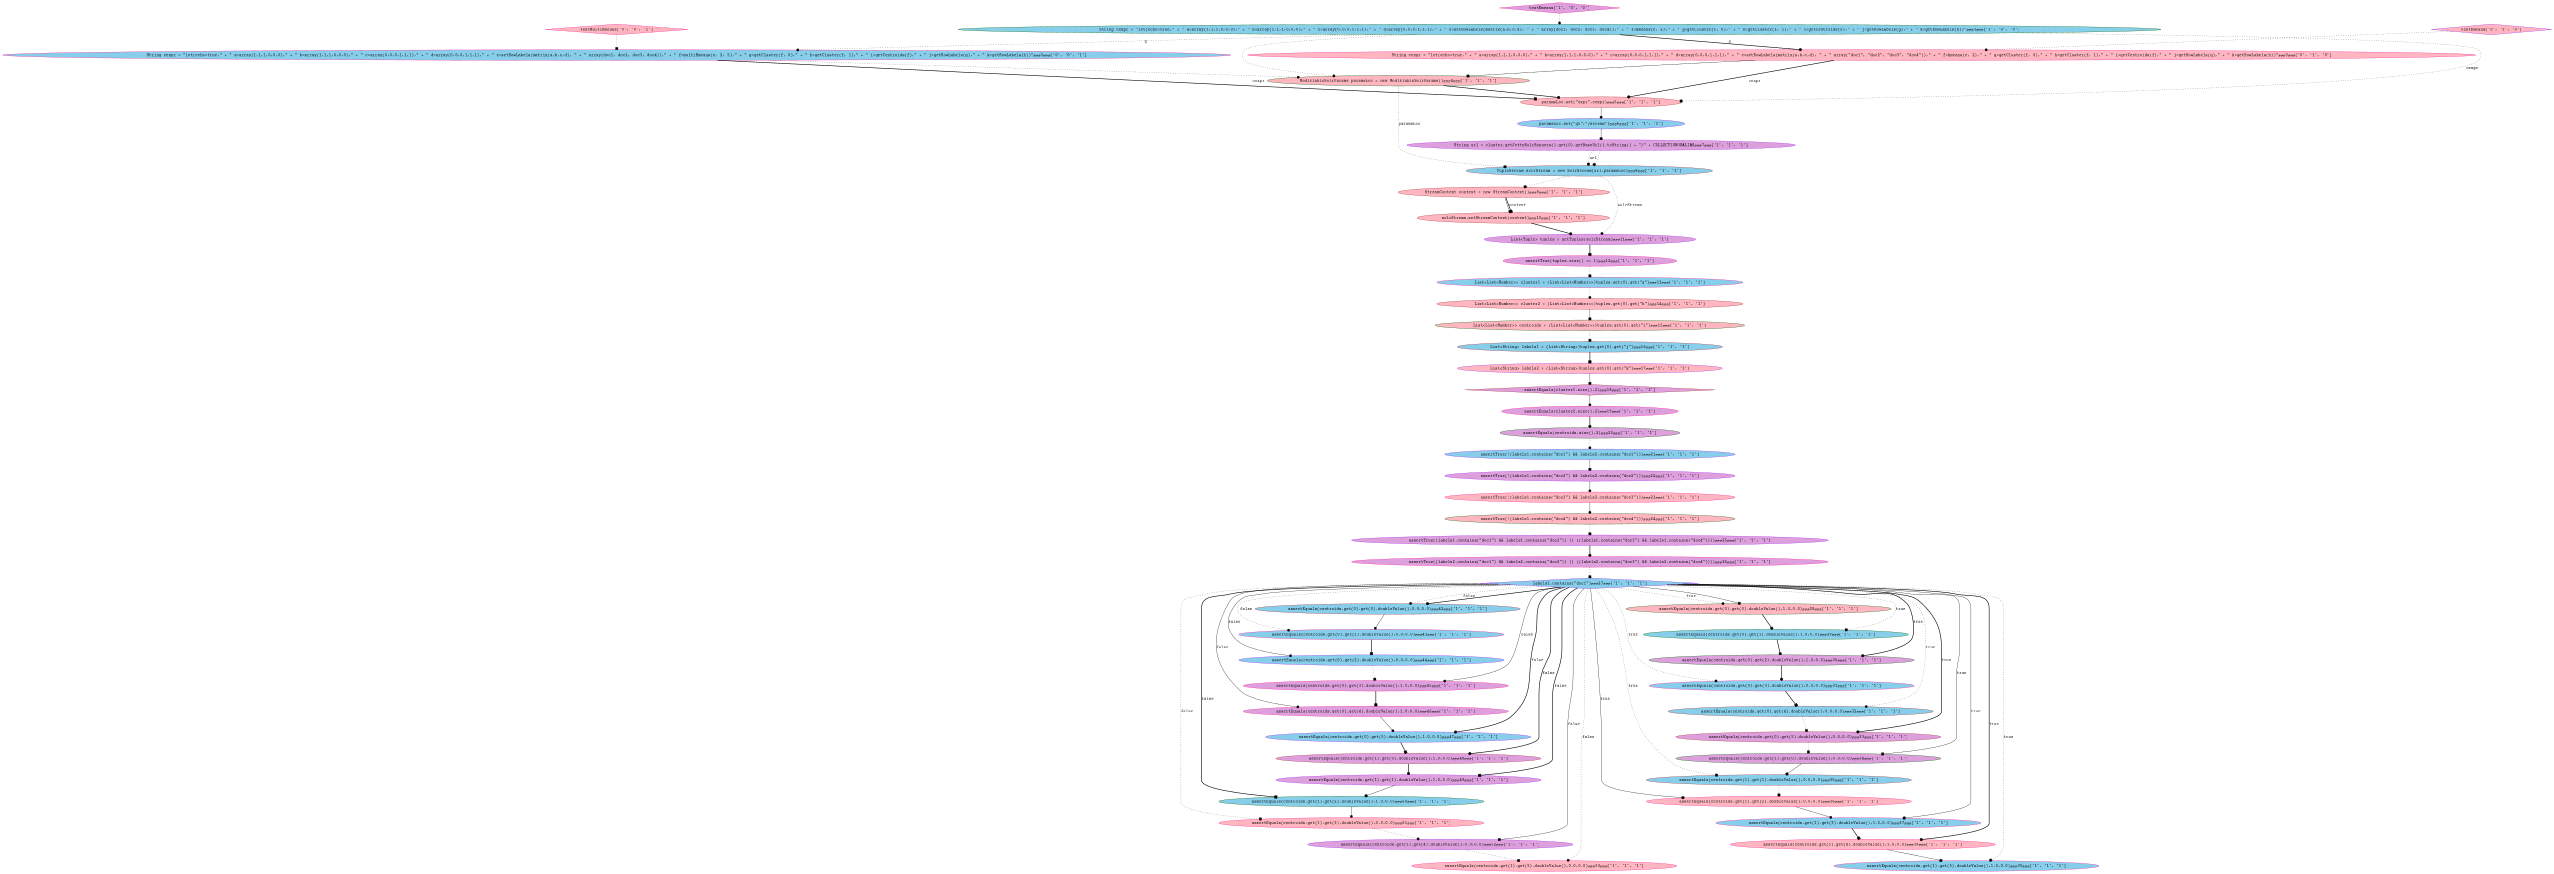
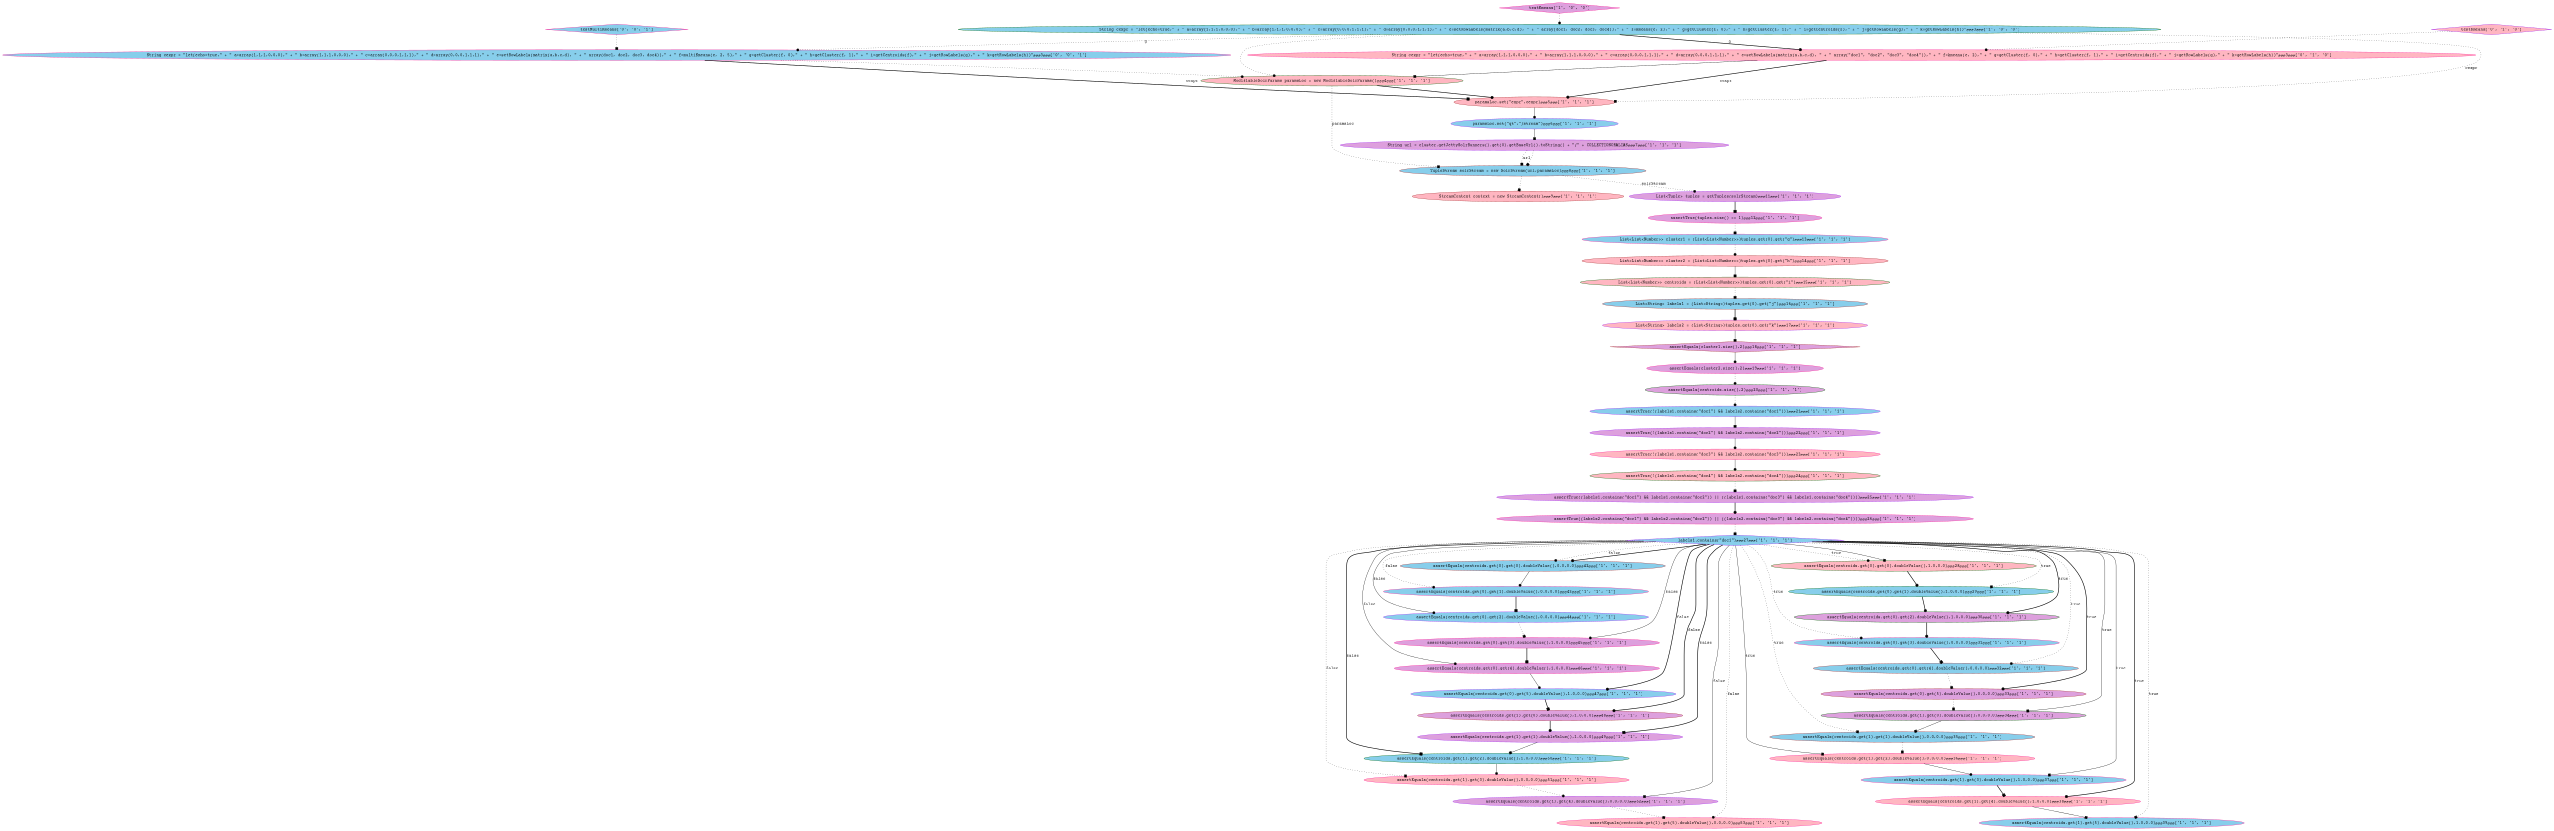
  digraph {
    fontname="Courier Prime"
    node [color=deeppink fillcolor=skyblue fontname="Courier Prime" shape=ellipse style=filled]
    edge [arrowhead=box fontname="Courier Prime" style=dotted]
    n1 [color=purple fillcolor=plum label="assertTrue((labels1.contains(\"doc1\") && labels1.contains(\"doc2\")) || ((labels1.contains(\"doc3\") && labels1.contains(\"doc4\"))))@@@25@@@['1', '1', '1']"]
    n2 [fillcolor=plum label="assertTrue((labels2.contains(\"doc1\") && labels2.contains(\"doc2\")) || ((labels2.contains(\"doc3\") && labels2.contains(\"doc4\"))))@@@26@@@['1', '1', '1']"]
    n3 [color=purple label="labels1.contains(\"doc1\")@@@27@@@['1', '1', '1']" shape=diamond]
    n4 [label="List<List<Number>> cluster1 = (List<List<Number>>)tuples.get(0).get(\"g\")@@@13@@@['1', '1', '1']"]
    n5 [color=brown fillcolor=lightpink label="List<List<Number>> cluster2 = (List<List<Number>>)tuples.get(0).get(\"h\")@@@14@@@['1', '1', '1']"]
    n6 [color=darkgreen fillcolor=lightpink label="List<List<Number>> centroids = (List<List<Number>>)tuples.get(0).get(\"i\")@@@15@@@['1', '1', '1']"]
    n7 [color=darkgreen label="String cexpr = \"let(echo=true,\" + \" a=array(1,1,1,0,0,0),\" + \" b=array(1,1,1,0,0,0),\" + \" c=array(0,0,0,1,1,1),\" + \" d=array(0,0,0,1,1,1),\" + \" e=setRowLabels(matrix(a,b,c,d), \" + \" array(doc1, doc2, doc3, doc4)),\" + \" f=kmeans(e, 2),\" + \" g=getCluster(f, 0),\" + \" h=getCluster(f, 1),\" + \" i=getCentroids(f),\" + \" j=getRowLabels(g),\" + \" k=getRowLabels(h))\"@@@3@@@['1', '0', '0']"]
    n8 [label="String cexpr = \"let(echo=true,\" + \" a=array(1,1,1,0,0,0),\" + \" b=array(1,1,1,0,0,0),\" + \" c=array(0,0,0,1,1,1),\" + \" d=array(0,0,0,1,1,1),\" + \" e=setRowLabels(matrix(a,b,c,d), \" + \" array(doc1, doc2, doc3, doc4)),\" + \" f=multiKmeans(e, 2, 5),\" + \" g=getCluster(f, 0),\" + \" h=getCluster(f, 1),\" + \" i=getCentroids(f),\" + \" j=getRowLabels(g),\" + \" k=getRowLabels(h))\"@@@3@@@['0', '0', '1']"]
    n9 [fillcolor=lightpink label="String cexpr = \"let(echo=true,\" + \" a=array(1,1,1,0,0,0),\" + \" b=array(1,1,1,0,0,0),\" + \" c=array(0,0,0,1,1,1),\" + \" d=array(0,0,0,1,1,1),\" + \" e=setRowLabels(matrix(a,b,c,d), \" + \" array(\"doc1\", \"doc2\", \"doc3\", \"doc4\")),\" + \" f=kmeans(e, 2),\" + \" g=getCluster(f, 0),\" + \" h=getCluster(f, 1),\" + \" i=getCentroids(f),\" + \" j=getRowLabels(g),\" + \" k=getRowLabels(h))\"@@@3@@@['0', '1', '0']"]
    n10 [color=darkgreen fillcolor=lightpink label="ModifiableSolrParams paramsLoc = new ModifiableSolrParams()@@@4@@@['1', '1', '1']"]
    n11 [color=brown fillcolor=lightpink label="paramsLoc.set(\"expr\",cexpr)@@@5@@@['1', '1', '1']"]
    n12 [color=brown label="TupleStream solrStream = new SolrStream(url,paramsLoc)@@@8@@@['1', '1', '1']"]
    n13 [color=purple label="paramsLoc.set(\"qt\",\"/stream\")@@@6@@@['1', '1', '1']"]
    n14 [color=brown fillcolor=plum label="assertEquals(centroids.get(1).get(0).doubleValue(),1.0,0.0)@@@48@@@['1', '1', '1']"]
    n15 [color=purple fillcolor=plum label="assertEquals(centroids.get(1).get(1).doubleValue(),1.0,0.0)@@@49@@@['1', '1', '1']"]
    n16 [color=darkgreen label="assertEquals(centroids.get(1).get(2).doubleValue(),1.0,0.0)@@@50@@@['1', '1', '1']"]
    n17 [color=darkgreen fillcolor=lightpink label="assertEquals(centroids.get(0).get(0).doubleValue(),1.0,0.0)@@@28@@@['1', '1', '1']"]
    n18 [color=darkgreen label="assertEquals(centroids.get(0).get(1).doubleValue(),1.0,0.0)@@@29@@@['1', '1', '1']"]
    n19 [color=darkgreen fillcolor=plum label="assertEquals(centroids.get(0).get(2).doubleValue(),1.0,0.0)@@@30@@@['1', '1', '1']"]
    n20 [fillcolor=lightpink label="assertEquals(centroids.get(1).get(3).doubleValue(),0.0,0.0)@@@51@@@['1', '1', '1']"]
    n21 [color=purple fillcolor=plum label="assertEquals(centroids.get(1).get(4).doubleValue(),0.0,0.0)@@@52@@@['1', '1', '1']"]
    n22 [color=brown label="assertEquals(centroids.get(0).get(4).doubleValue(),0.0,0.0)@@@32@@@['1', '1', '1']"]
    n23 [color=brown fillcolor=plum label="assertEquals(centroids.get(0).get(5).doubleValue(),0.0,0.0)@@@33@@@['1', '1', '1']"]
    n24 [color=darkgreen fillcolor=plum label="assertEquals(centroids.get(1).get(0).doubleValue(),0.0,0.0)@@@34@@@['1', '1', '1']"]
-   n25 [fillcolor=lightpink label="testMultiKmeans['0', '0', '1']" shape=diamond]
+   n25 [label="testMultiKmeans['0', '0', '1']" shape=diamond]
    n26 [color=brown label="List<String> labels1 = (List<String>)tuples.get(0).get(\"j\")@@@16@@@['1', '1', '1']"]
    n27 [color=purple fillcolor=lightpink label="List<String> labels2 = (List<String>)tuples.get(0).get(\"k\")@@@17@@@['1', '1', '1']"]
    n28 [color=brown fillcolor=plum label="assertEquals(cluster1.size(),2)@@@18@@@['1', '1', '1']" shape=diamond]
    n29 [label="assertEquals(centroids.get(0).get(3).doubleValue(),0.0,0.0)@@@31@@@['1', '1', '1']"]
    n30 [color=brown fillcolor=lightpink label="StreamContext context = new StreamContext()@@@9@@@['1', '1', '1']"]
    n31 [color=purple fillcolor=plum label="List<Tuple> tuples = getTuples(solrStream)@@@11@@@['1', '1', '1']"]
-   n32 [color=brown fillcolor=lightpink label="solrStream.setStreamContext(context)@@@10@@@['1', '1', '1']"]
    n33 [fillcolor=plum label="assertTrue(tuples.size() == 1)@@@12@@@['1', '1', '1']"]
    n34 [fillcolor=lightpink label="assertEquals(centroids.get(1).get(5).doubleValue(),0.0,0.0)@@@53@@@['1', '1', '1']"]
    n35 [fillcolor=plum label="assertEquals(centroids.get(0).get(3).doubleValue(),1.0,0.0)@@@45@@@['1', '1', '1']"]
    n36 [fillcolor=plum label="assertEquals(centroids.get(0).get(4).doubleValue(),1.0,0.0)@@@46@@@['1', '1', '1']"]
    n37 [color=purple label="assertEquals(centroids.get(0).get(5).doubleValue(),1.0,0.0)@@@47@@@['1', '1', '1']"]
    n38 [color=purple fillcolor=plum label="assertTrue(!(labels1.contains(\"doc2\") && labels2.contains(\"doc2\")))@@@22@@@['1', '1', '1']"]
    n39 [fillcolor=lightpink label="assertTrue(!(labels1.contains(\"doc3\") && labels2.contains(\"doc3\")))@@@23@@@['1', '1', '1']"]
    n40 [color=darkgreen fillcolor=lightpink label="assertTrue(!(labels1.contains(\"doc4\") && labels2.contains(\"doc4\")))@@@24@@@['1', '1', '1']"]
    n41 [label="assertEquals(centroids.get(1).get(3).doubleValue(),1.0,0.0)@@@37@@@['1', '1', '1']"]
    n42 [fillcolor=lightpink label="assertEquals(centroids.get(1).get(4).doubleValue(),1.0,0.0)@@@38@@@['1', '1', '1']"]
    n43 [label="assertEquals(centroids.get(1).get(5).doubleValue(),1.0,0.0)@@@39@@@['1', '1', '1']"]
    n44 [fillcolor=lightpink label="assertEquals(centroids.get(1).get(2).doubleValue(),0.0,0.0)@@@36@@@['1', '1', '1']"]
    n45 [label="assertEquals(centroids.get(0).get(1).doubleValue(),0.0,0.0)@@@43@@@['1', '1', '1']"]
    n46 [color=brown label="assertEquals(centroids.get(1).get(1).doubleValue(),0.0,0.0)@@@35@@@['1', '1', '1']"]
    n47 [color=purple label="assertEquals(centroids.get(0).get(2).doubleValue(),0.0,0.0)@@@44@@@['1', '1', '1']"]
    n48 [color=brown label="assertEquals(centroids.get(0).get(0).doubleValue(),0.0,0.0)@@@42@@@['1', '1', '1']"]
    n49 [fillcolor=plum label="assertEquals(cluster2.size(),2)@@@19@@@['1', '1', '1']"]
    n50 [color=darkgreen fillcolor=plum label="assertEquals(centroids.size(),2)@@@20@@@['1', '1', '1']"]
    n51 [color=purple label="assertTrue(!(labels1.contains(\"doc1\") && labels2.contains(\"doc1\")))@@@21@@@['1', '1', '1']"]
    n52 [fillcolor=plum label="testKmeans['1', '0', '0']" shape=diamond]
    n53 [color=purple fillcolor=plum label="String url = cluster.getJettySolrRunners().get(0).getBaseUrl().toString() + \"/\" + COLLECTIONORALIAS@@@7@@@['1', '1', '1']"]
    n54 [color=purple fillcolor=lightpink label="testKmeans['0', '1', '0']" shape=diamond]
    n1 -> n2 [arrowhead=dot style=bold]
    n2 -> n3
    n3 -> n14 [arrowhead=dot label=false style=bold]
    n3 -> n15 [label=false style=bold]
    n3 -> n16 [label=false style=bold]
    n3 -> n17 [arrowhead=dot label=true]
    n3 -> n17 [style=solid]
    n3 -> n18 [label=true]
    n3 -> n19 [arrowhead=dot label=true style=bold]
    n3 -> n20 [label=false]
    n3 -> n21 [label=false style=solid]
    n3 -> n22 [arrowhead=dot label=true]
    n3 -> n23 [arrowhead=dot label=true style=bold]
    n3 -> n24 [label=true style=solid]
    n3 -> n29 [arrowhead=dot label=true]
    n3 -> n34 [arrowhead=dot label=false]
    n3 -> n35 [arrowhead=dot label=false style=solid]
    n3 -> n36 [arrowhead=dot label=false style=solid]
    n3 -> n37 [arrowhead=dot label=false style=bold]
    n3 -> n41 [label=true style=solid]
    n3 -> n42 [arrowhead=dot label=true style=bold]
    n3 -> n43 [label=true]
    n3 -> n44 [label=true style=solid]
    n3 -> n45 [arrowhead=dot label=false]
    n3 -> n46 [label=true]
    n3 -> n47 [arrowhead=dot label=false style=solid]
    n3 -> n48 [arrowhead=dot style=bold]
    n3 -> n48 [arrowhead=dot label=false]
    n4 -> n5 [arrowhead=dot]
    n5 -> n6 [style=solid]
    n6 -> n26
    n7 -> n8 [arrowhead=dot label=0]
    n7 -> n9 [arrowhead=dot label=0 style=bold]
    n7 -> n10 [arrowhead=dot]
    n7 -> n11 [label=cexpr]
    n8 -> n10 [arrowhead=dot]
    n8 -> n11 [label=cexpr style=bold]
    n9 -> n10 [style=solid]
    n9 -> n11 [arrowhead=dot label=cexpr style=bold]
    n10 -> n11 [arrowhead=dot style=bold]
    n10 -> n12 [label=paramsLoc]
    n11 -> n13 [arrowhead=dot style=solid]
    n12 -> n30
    n12 -> n31 [arrowhead=dot label=solrStream]
    n13 -> n53 [style=solid]
    n14 -> n15 [arrowhead=dot style=bold]
    n15 -> n16 [style=solid]
    n16 -> n20 [arrowhead=dot style=solid]
    n17 -> n18 [arrowhead=dot style=bold]
    n18 -> n19 [arrowhead=dot style=bold]
    n19 -> n29 [arrowhead=dot style=bold]
    n20 -> n21 [arrowhead=dot]
    n21 -> n34
    n22 -> n23
    n23 -> n24
    n24 -> n46 [style=solid]
    n25 -> n8
    n26 -> n27 [style=bold]
    n27 -> n28 [style=solid]
    n28 -> n49 [arrowhead=dot style=solid]
    n29 -> n22 [style=bold]
-   n30 -> n32 [label=context style=bold]
-   n30 -> n32 [style=solid]
    n31 -> n33 [style=bold]
-   n32 -> n31 [arrowhead=dot style=bold]
    n33 -> n4
    n35 -> n36 [style=bold]
    n36 -> n37 [arrowhead=dot style=solid]
    n37 -> n14 [style=bold]
    n38 -> n39 [arrowhead=dot style=solid]
    n39 -> n40 [arrowhead=dot style=solid]
    n40 -> n1
    n41 -> n42 [style=bold]
    n42 -> n43 [style=solid]
    n44 -> n41 [arrowhead=dot style=solid]
    n45 -> n47 [style=bold]
    n46 -> n44
    n47 -> n35
    n48 -> n45 [arrowhead=dot style=solid]
-   n49 -> n50 [arrowhead=dot style=bold]
+   n49 -> n50 [arrowhead=dot]
    n50 -> n51 [arrowhead=dot]
    n51 -> n38 [style=solid]
    n52 -> n7 [arrowhead=dot]
    n53 -> n12 [label=url]
    n53 -> n12
    n54 -> n9 [arrowhead=dot]
  }
